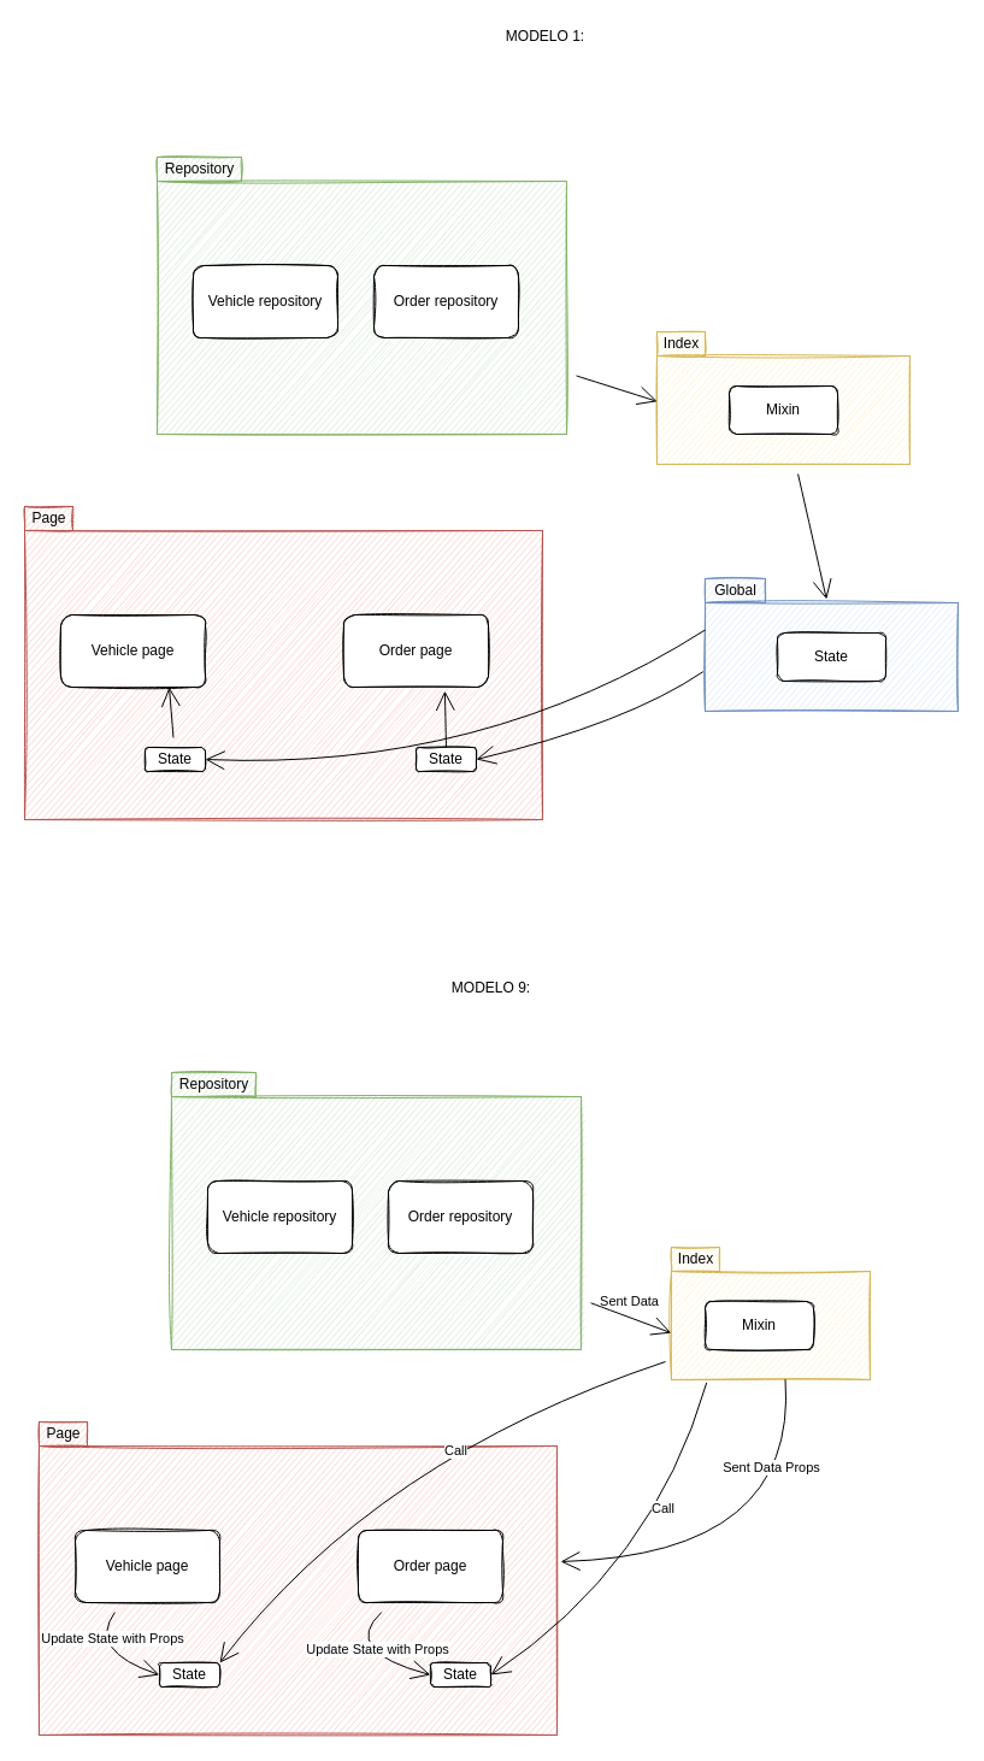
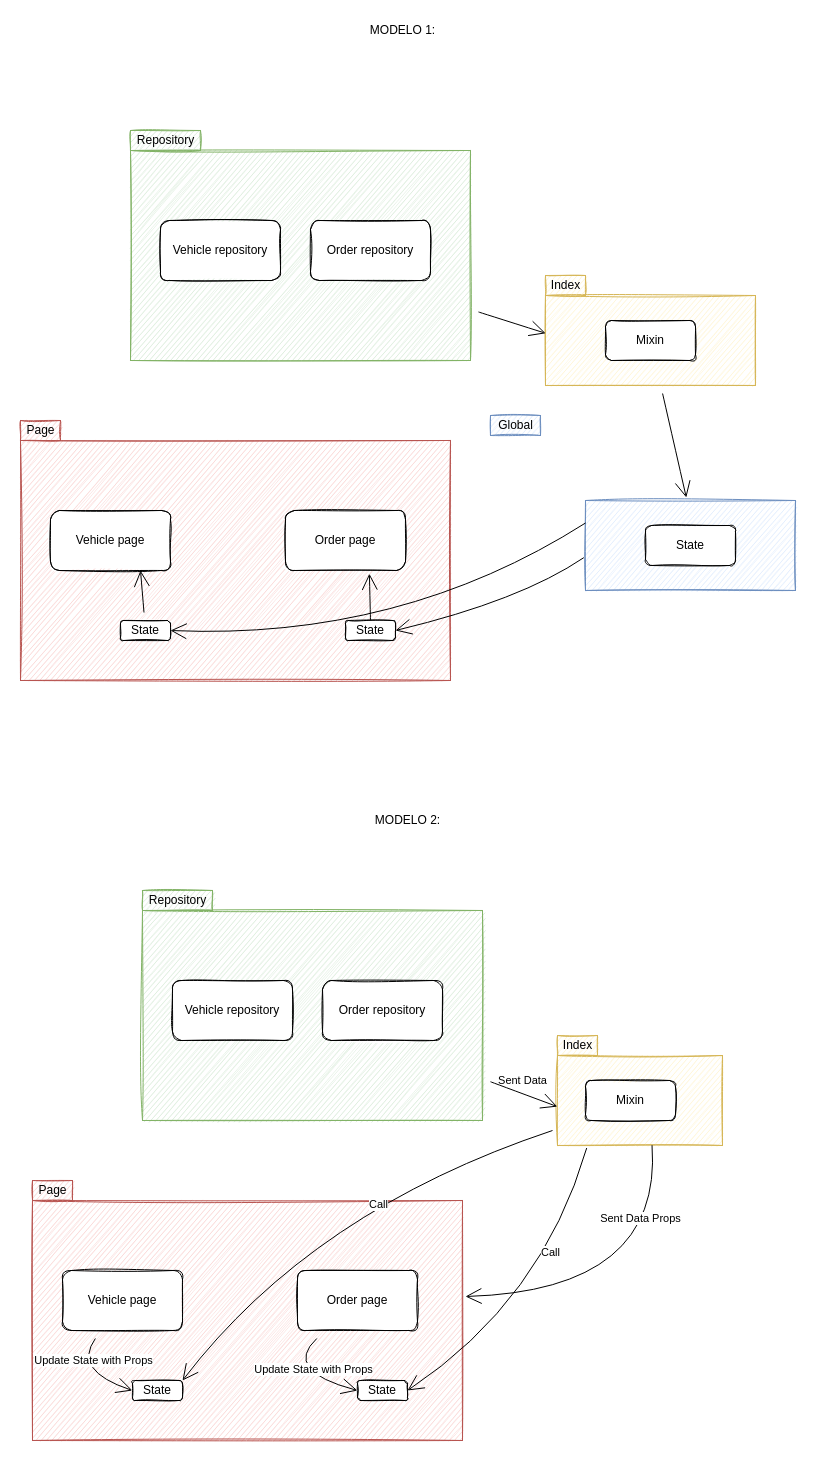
  <mxCell id="0" />
  <mxCell id="1" parent="0" />
  <mxCell id="2" value="" style="rounded=0;whiteSpace=wrap;html=1;shadow=0;glass=0;sketch=1;hachureGap=4;sketchStyle=rough;pointerEvents=0;fillColor=#dae8fc;strokeColor=#6c8ebf;" vertex="1" parent="1"><mxGeometry x="585" y="500" width="210" height="90" as="geometry" /></mxCell>
  <mxCell id="3" style="edgeStyle=none;curved=1;rounded=0;orthogonalLoop=1;jettySize=auto;html=1;entryX=0.48;entryY=-0.033;entryDx=0;entryDy=0;entryPerimeter=0;endArrow=open;startSize=14;endSize=14;sourcePerimeterSpacing=8;targetPerimeterSpacing=8;" edge="1" parent="1" source="4" target="2"><mxGeometry relative="1" as="geometry" /></mxCell>
  <mxCell id="4" value="" style="rounded=0;whiteSpace=wrap;html=1;shadow=0;glass=0;sketch=1;hachureGap=4;sketchStyle=rough;pointerEvents=0;fillColor=#fff2cc;strokeColor=#d6b656;" vertex="1" parent="1"><mxGeometry x="545" y="295" width="210" height="90" as="geometry" /></mxCell>
  <mxCell id="5" style="edgeStyle=none;curved=1;rounded=0;orthogonalLoop=1;jettySize=auto;html=1;entryX=0.001;entryY=0.42;entryDx=0;entryDy=0;entryPerimeter=0;endArrow=open;startSize=14;endSize=14;sourcePerimeterSpacing=8;targetPerimeterSpacing=8;" edge="1" parent="1" source="6" target="4"><mxGeometry relative="1" as="geometry" /></mxCell>
  <mxCell id="6" value="" style="rounded=0;whiteSpace=wrap;html=1;shadow=0;glass=0;sketch=1;hachureGap=4;sketchStyle=rough;pointerEvents=0;fillColor=#d5e8d4;strokeColor=#82b366;" vertex="1" parent="1"><mxGeometry x="130" y="150" width="340" height="210" as="geometry" /></mxCell>
  <mxCell id="7" value="Vehicle repository" style="rounded=1;whiteSpace=wrap;html=1;hachureGap=4;pointerEvents=0;sketch=1;glass=0;shadow=0;fixDash=0;sketchStyle=rough;" vertex="1" parent="1"><mxGeometry x="160" y="220" width="120" height="60" as="geometry" /></mxCell>
  <mxCell id="8" value="Order repository" style="rounded=1;whiteSpace=wrap;html=1;hachureGap=4;pointerEvents=0;sketch=1;glass=0;shadow=0;fixDash=0;sketchStyle=rough;" vertex="1" parent="1"><mxGeometry x="310" y="220" width="120" height="60" as="geometry" /></mxCell>
  <mxCell id="9" value="Repository" style="text;html=1;align=center;verticalAlign=middle;resizable=0;points=[];autosize=1;strokeColor=#82b366;fillColor=#d5e8d4;sketch=1;" vertex="1" parent="1"><mxGeometry x="130" y="130" width="70" height="20" as="geometry" /></mxCell>
  <mxCell id="10" value="" style="rounded=0;whiteSpace=wrap;html=1;shadow=0;glass=0;sketch=1;hachureGap=4;sketchStyle=rough;pointerEvents=0;fillColor=#f8cecc;strokeColor=#b85450;" vertex="1" parent="1"><mxGeometry x="20" y="440" width="430" height="240" as="geometry" /></mxCell>
  <mxCell id="11" value="Page" style="text;html=1;align=center;verticalAlign=middle;resizable=0;points=[];autosize=1;strokeColor=#b85450;fillColor=#f8cecc;sketch=1;" vertex="1" parent="1"><mxGeometry x="20" y="420" width="40" height="20" as="geometry" /></mxCell>
  <mxCell id="12" value="Vehicle page" style="rounded=1;whiteSpace=wrap;html=1;hachureGap=4;pointerEvents=0;sketch=1;glass=0;shadow=0;fixDash=0;sketchStyle=rough;" vertex="1" parent="1"><mxGeometry x="50" y="510" width="120" height="60" as="geometry" /></mxCell>
  <mxCell id="13" value="Order page" style="rounded=1;whiteSpace=wrap;html=1;hachureGap=4;pointerEvents=0;sketch=1;glass=0;shadow=0;fixDash=0;sketchStyle=rough;" vertex="1" parent="1"><mxGeometry x="285" y="510" width="120" height="60" as="geometry" /></mxCell>
  <mxCell id="14" style="edgeStyle=none;curved=1;rounded=0;orthogonalLoop=1;jettySize=auto;html=1;endArrow=open;startSize=14;endSize=14;sourcePerimeterSpacing=8;targetPerimeterSpacing=8;exitX=0.5;exitY=0;exitDx=0;exitDy=0;entryX=0.699;entryY=1.053;entryDx=0;entryDy=0;entryPerimeter=0;" edge="1" parent="1" source="15" target="13"><mxGeometry relative="1" as="geometry" /></mxCell>
  <mxCell id="15" value="State" style="rounded=1;whiteSpace=wrap;html=1;hachureGap=4;pointerEvents=0;sketch=1;glass=0;shadow=0;fixDash=0;sketchStyle=rough;" vertex="1" parent="1"><mxGeometry x="345" y="620" width="50" height="20" as="geometry" /></mxCell>
  <mxCell id="16" style="edgeStyle=none;curved=1;rounded=0;orthogonalLoop=1;jettySize=auto;html=1;entryX=0.75;entryY=1;entryDx=0;entryDy=0;endArrow=open;startSize=14;endSize=14;sourcePerimeterSpacing=8;targetPerimeterSpacing=8;" edge="1" parent="1" source="17" target="12"><mxGeometry relative="1" as="geometry" /></mxCell>
  <mxCell id="17" value="State" style="rounded=1;whiteSpace=wrap;html=1;hachureGap=4;pointerEvents=0;sketch=1;glass=0;shadow=0;fixDash=0;sketchStyle=rough;" vertex="1" parent="1"><mxGeometry x="120" y="620" width="50" height="20" as="geometry" /></mxCell>
  <mxCell id="18" style="edgeStyle=none;curved=1;rounded=0;orthogonalLoop=1;jettySize=auto;html=1;entryX=1;entryY=0.5;entryDx=0;entryDy=0;endArrow=open;startSize=14;endSize=14;sourcePerimeterSpacing=8;targetPerimeterSpacing=8;exitX=-0.008;exitY=0.635;exitDx=0;exitDy=0;exitPerimeter=0;" edge="1" parent="1" source="2" target="15"><mxGeometry relative="1" as="geometry"><Array as="points"><mxPoint x="520" y="600" /></Array></mxGeometry></mxCell>
  <mxCell id="19" style="edgeStyle=none;curved=1;rounded=0;orthogonalLoop=1;jettySize=auto;html=1;entryX=1;entryY=0.5;entryDx=0;entryDy=0;endArrow=open;startSize=14;endSize=14;sourcePerimeterSpacing=8;targetPerimeterSpacing=8;exitX=0;exitY=0.25;exitDx=0;exitDy=0;" edge="1" parent="1" source="2" target="17"><mxGeometry relative="1" as="geometry"><Array as="points"><mxPoint x="400" y="640" /></Array></mxGeometry></mxCell>
  <mxCell id="20" value="State" style="rounded=1;whiteSpace=wrap;html=1;hachureGap=4;pointerEvents=0;sketch=1;glass=0;shadow=0;fixDash=0;sketchStyle=rough;" vertex="1" parent="1"><mxGeometry x="645" y="525" width="90" height="40" as="geometry" /></mxCell>
  <mxCell id="21" value="Mixin" style="rounded=1;whiteSpace=wrap;html=1;hachureGap=4;pointerEvents=0;sketch=1;glass=0;shadow=0;fixDash=0;sketchStyle=rough;" vertex="1" parent="1"><mxGeometry x="605" y="320" width="90" height="40" as="geometry" /></mxCell>
  <mxCell id="22" value="Index" style="text;html=1;align=center;verticalAlign=middle;resizable=0;points=[];autosize=1;strokeColor=#d6b656;fillColor=#fff2cc;sketch=1;" vertex="1" parent="1"><mxGeometry x="545" y="275" width="40" height="20" as="geometry" /></mxCell>
- <mxCell id="23" value="Global" style="text;html=1;align=center;verticalAlign=middle;resizable=0;points=[];autosize=1;strokeColor=#6c8ebf;fillColor=#dae8fc;sketch=1;" vertex="1" parent="1"><mxGeometry x="585" y="480" width="50" height="20" as="geometry" /></mxCell>
+ <mxCell id="23" value="Global" style="text;html=1;align=center;verticalAlign=middle;resizable=0;points=[];autosize=1;strokeColor=#6c8ebf;fillColor=#dae8fc;sketch=1;" vertex="1" parent="1"><mxGeometry x="490" y="415" width="50" height="20" as="geometry" /></mxCell>
  <mxCell id="24" value="" style="rounded=0;whiteSpace=wrap;html=1;shadow=0;glass=0;sketch=1;hachureGap=4;sketchStyle=rough;pointerEvents=0;fillColor=#fff2cc;strokeColor=#d6b656;" vertex="1" parent="1"><mxGeometry x="557" y="1055" width="165" height="90" as="geometry" /></mxCell>
  <mxCell id="25" style="edgeStyle=none;curved=1;rounded=0;orthogonalLoop=1;jettySize=auto;html=1;entryX=-0.001;entryY=0.568;entryDx=0;entryDy=0;entryPerimeter=0;endArrow=open;startSize=14;endSize=14;sourcePerimeterSpacing=8;targetPerimeterSpacing=8;" edge="1" parent="1" source="27" target="24"><mxGeometry relative="1" as="geometry" /></mxCell>
  <mxCell id="26" value="Sent Data" style="edgeLabel;html=1;align=center;verticalAlign=middle;resizable=0;points=[];labelBackgroundColor=none;" vertex="1" connectable="0" parent="25"><mxGeometry x="0.159" y="1" relative="1" as="geometry"><mxPoint x="-7" y="-15" as="offset" /></mxGeometry></mxCell>
  <mxCell id="27" value="" style="rounded=0;whiteSpace=wrap;html=1;shadow=0;glass=0;sketch=1;hachureGap=4;sketchStyle=rough;pointerEvents=0;fillColor=#d5e8d4;strokeColor=#82b366;" vertex="1" parent="1"><mxGeometry x="142" y="910" width="340" height="210" as="geometry" /></mxCell>
  <mxCell id="28" value="Vehicle repository" style="rounded=1;whiteSpace=wrap;html=1;hachureGap=4;pointerEvents=0;sketch=1;glass=0;shadow=0;fixDash=0;sketchStyle=rough;" vertex="1" parent="1"><mxGeometry x="172" y="980" width="120" height="60" as="geometry" /></mxCell>
  <mxCell id="29" value="Order repository" style="rounded=1;whiteSpace=wrap;html=1;hachureGap=4;pointerEvents=0;sketch=1;glass=0;shadow=0;fixDash=0;sketchStyle=rough;" vertex="1" parent="1"><mxGeometry x="322" y="980" width="120" height="60" as="geometry" /></mxCell>
  <mxCell id="30" value="Repository" style="text;html=1;align=center;verticalAlign=middle;resizable=0;points=[];autosize=1;strokeColor=#82b366;fillColor=#d5e8d4;sketch=1;" vertex="1" parent="1"><mxGeometry x="142" y="890" width="70" height="20" as="geometry" /></mxCell>
  <mxCell id="31" value="" style="rounded=0;whiteSpace=wrap;html=1;shadow=0;glass=0;sketch=1;hachureGap=4;sketchStyle=rough;pointerEvents=0;fillColor=#f8cecc;strokeColor=#b85450;" vertex="1" parent="1"><mxGeometry x="32" y="1200" width="430" height="240" as="geometry" /></mxCell>
  <mxCell id="32" value="Page" style="text;html=1;align=center;verticalAlign=middle;resizable=0;points=[];autosize=1;strokeColor=#b85450;fillColor=#f8cecc;sketch=1;" vertex="1" parent="1"><mxGeometry x="32" y="1180" width="40" height="20" as="geometry" /></mxCell>
  <mxCell id="33" style="edgeStyle=none;curved=1;rounded=0;orthogonalLoop=1;jettySize=auto;html=1;entryX=0;entryY=0.5;entryDx=0;entryDy=0;endArrow=open;startSize=14;endSize=14;sourcePerimeterSpacing=8;targetPerimeterSpacing=8;" edge="1" parent="1" source="34" target="39"><mxGeometry relative="1" as="geometry"><Array as="points"><mxPoint x="72" y="1370" /></Array></mxGeometry></mxCell>
  <mxCell id="34" value="Vehicle page" style="rounded=1;whiteSpace=wrap;html=1;hachureGap=4;pointerEvents=0;sketch=1;glass=0;shadow=0;fixDash=0;sketchStyle=rough;" vertex="1" parent="1"><mxGeometry x="62" y="1270" width="120" height="60" as="geometry" /></mxCell>
  <mxCell id="35" style="edgeStyle=none;curved=1;rounded=0;orthogonalLoop=1;jettySize=auto;html=1;entryX=0;entryY=0.5;entryDx=0;entryDy=0;endArrow=open;startSize=14;endSize=14;sourcePerimeterSpacing=8;targetPerimeterSpacing=8;" edge="1" parent="1" source="37" target="38"><mxGeometry relative="1" as="geometry"><Array as="points"><mxPoint x="282" y="1370" /></Array></mxGeometry></mxCell>
  <mxCell id="36" value="Update State with Props" style="edgeLabel;html=1;align=center;verticalAlign=middle;resizable=0;points=[];" vertex="1" connectable="0" parent="35"><mxGeometry x="0.22" y="9" relative="1" as="geometry"><mxPoint as="offset" /></mxGeometry></mxCell>
  <mxCell id="37" value="Order page" style="rounded=1;whiteSpace=wrap;html=1;hachureGap=4;pointerEvents=0;sketch=1;glass=0;shadow=0;fixDash=0;sketchStyle=rough;" vertex="1" parent="1"><mxGeometry x="297" y="1270" width="120" height="60" as="geometry" /></mxCell>
  <mxCell id="38" value="State" style="rounded=1;whiteSpace=wrap;html=1;hachureGap=4;pointerEvents=0;sketch=1;glass=0;shadow=0;fixDash=0;sketchStyle=rough;" vertex="1" parent="1"><mxGeometry x="357" y="1380" width="50" height="20" as="geometry" /></mxCell>
  <mxCell id="39" value="State" style="rounded=1;whiteSpace=wrap;html=1;hachureGap=4;pointerEvents=0;sketch=1;glass=0;shadow=0;fixDash=0;sketchStyle=rough;" vertex="1" parent="1"><mxGeometry x="132" y="1380" width="50" height="20" as="geometry" /></mxCell>
  <mxCell id="40" style="edgeStyle=none;curved=1;rounded=0;orthogonalLoop=1;jettySize=auto;html=1;exitX=0.177;exitY=1.028;exitDx=0;exitDy=0;entryX=1;entryY=0.5;entryDx=0;entryDy=0;endArrow=open;startSize=14;endSize=14;sourcePerimeterSpacing=8;targetPerimeterSpacing=8;exitPerimeter=0;" edge="1" parent="1" source="24" target="38"><mxGeometry relative="1" as="geometry"><Array as="points"><mxPoint x="542" y="1300" /></Array></mxGeometry></mxCell>
  <mxCell id="41" value="Call" style="edgeLabel;html=1;align=center;verticalAlign=middle;resizable=0;points=[];" vertex="1" connectable="0" parent="40"><mxGeometry x="-0.173" y="-3" relative="1" as="geometry"><mxPoint x="3" y="-23" as="offset" /></mxGeometry></mxCell>
  <mxCell id="42" style="edgeStyle=none;curved=1;rounded=0;orthogonalLoop=1;jettySize=auto;html=1;entryX=1;entryY=0;entryDx=0;entryDy=0;endArrow=open;startSize=14;endSize=14;sourcePerimeterSpacing=8;targetPerimeterSpacing=8;" edge="1" parent="1" target="39"><mxGeometry relative="1" as="geometry"><mxPoint x="552" y="1130" as="sourcePoint" /><Array as="points"><mxPoint x="312" y="1210" /></Array></mxGeometry></mxCell>
  <mxCell id="43" value="Call" style="edgeLabel;html=1;align=center;verticalAlign=middle;resizable=0;points=[];" vertex="1" connectable="0" parent="42"><mxGeometry x="-0.19" y="14" relative="1" as="geometry"><mxPoint as="offset" /></mxGeometry></mxCell>
  <mxCell id="44" value="Mixin" style="rounded=1;whiteSpace=wrap;html=1;hachureGap=4;pointerEvents=0;sketch=1;glass=0;shadow=0;fixDash=0;sketchStyle=rough;" vertex="1" parent="1"><mxGeometry x="585" y="1080" width="90" height="40" as="geometry" /></mxCell>
  <mxCell id="45" value="Index" style="text;html=1;align=center;verticalAlign=middle;resizable=0;points=[];autosize=1;strokeColor=#d6b656;fillColor=#fff2cc;sketch=1;" vertex="1" parent="1"><mxGeometry x="557" y="1035" width="40" height="20" as="geometry" /></mxCell>
- <mxCell id="46" value="MODELO 9:" style="text;html=1;align=center;verticalAlign=middle;resizable=0;points=[];autosize=1;strokeColor=none;fillColor=none;" vertex="1" parent="1"><mxGeometry x="367" y="810" width="80" height="20" as="geometry" /></mxCell>
- <mxCell id="47" value="MODELO 1:" style="text;html=1;align=center;verticalAlign=middle;resizable=0;points=[];autosize=1;strokeColor=none;fillColor=none;" vertex="1" parent="1"><mxGeometry x="412" y="20" width="80" height="20" as="geometry" /></mxCell>
+ <mxCell id="46" value="MODELO 2:" style="text;html=1;align=center;verticalAlign=middle;resizable=0;points=[];autosize=1;strokeColor=none;fillColor=none;" vertex="1" parent="1"><mxGeometry x="367" y="810" width="80" height="20" as="geometry" /></mxCell>
+ <mxCell id="47" value="MODELO 1:" style="text;html=1;align=center;verticalAlign=middle;resizable=0;points=[];autosize=1;strokeColor=none;fillColor=none;" vertex="1" parent="1"><mxGeometry x="362" y="20" width="80" height="20" as="geometry" /></mxCell>
  <mxCell id="48" style="edgeStyle=none;curved=1;rounded=0;orthogonalLoop=1;jettySize=auto;html=1;exitX=0.573;exitY=0.997;exitDx=0;exitDy=0;endArrow=open;startSize=14;endSize=14;sourcePerimeterSpacing=8;targetPerimeterSpacing=8;exitPerimeter=0;" edge="1" parent="1" source="24"><mxGeometry relative="1" as="geometry"><mxPoint x="757" y="1120" as="sourcePoint" /><mxPoint x="465" y="1296" as="targetPoint" /><Array as="points"><mxPoint x="662" y="1290" /></Array></mxGeometry></mxCell>
  <mxCell id="49" value="Sent Data Props" style="edgeLabel;html=1;align=center;verticalAlign=middle;resizable=0;points=[];" vertex="1" connectable="0" parent="48"><mxGeometry x="-0.577" y="-17" relative="1" as="geometry"><mxPoint as="offset" /></mxGeometry></mxCell>
  <mxCell id="50" value="Update State with Props" style="edgeLabel;html=1;align=center;verticalAlign=middle;resizable=0;points=[];" vertex="1" connectable="0" parent="1"><mxGeometry x="92.004" y="1359.997" as="geometry" /></mxCell>
